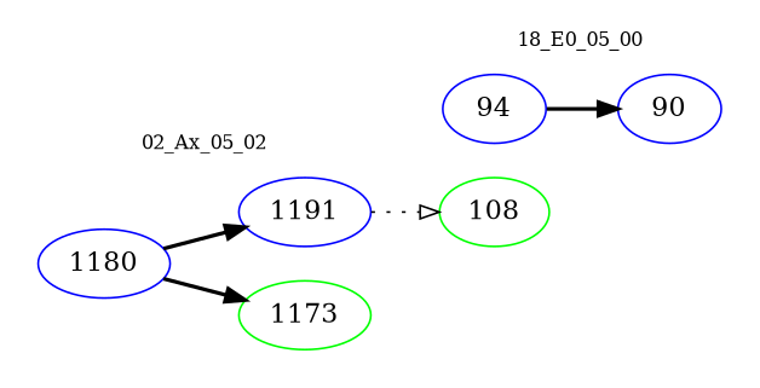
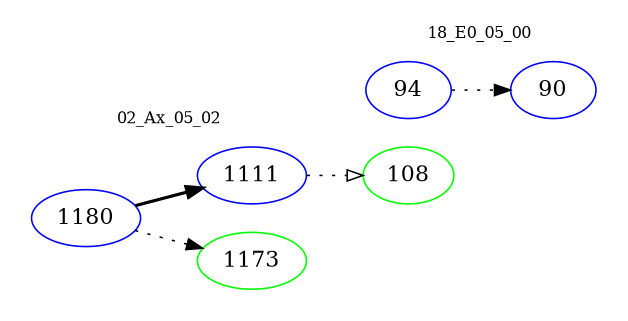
  digraph {
    rankdir=LR
    node [color=blue]
    edge [arrowhead=normal color=black style=dotted]
    n1 [label=1180]
    n2 [color=green label=1173]
-   n3 [label=1191]
+   n3 [label=1111]
    n4 [label=94]
    n5 [label=90]
    n6 [color=green label=108]
    subgraph cluster_1 {
      color=white
      fontsize=10
      label="02_Ax_05_02"
      n1
      n2
      n3
    }
    subgraph cluster_2 {
      color=white
      fontsize=10
      label="18_E0_05_00"
      n4
      n5
      n6
    }
-   n1 -> n2 [style=bold]
+   n1 -> n2
    n1 -> n3 [style=bold]
    n3 -> n6 [arrowhead=onormal]
-   n4 -> n5 [style=bold]
+   n4 -> n5
  }
